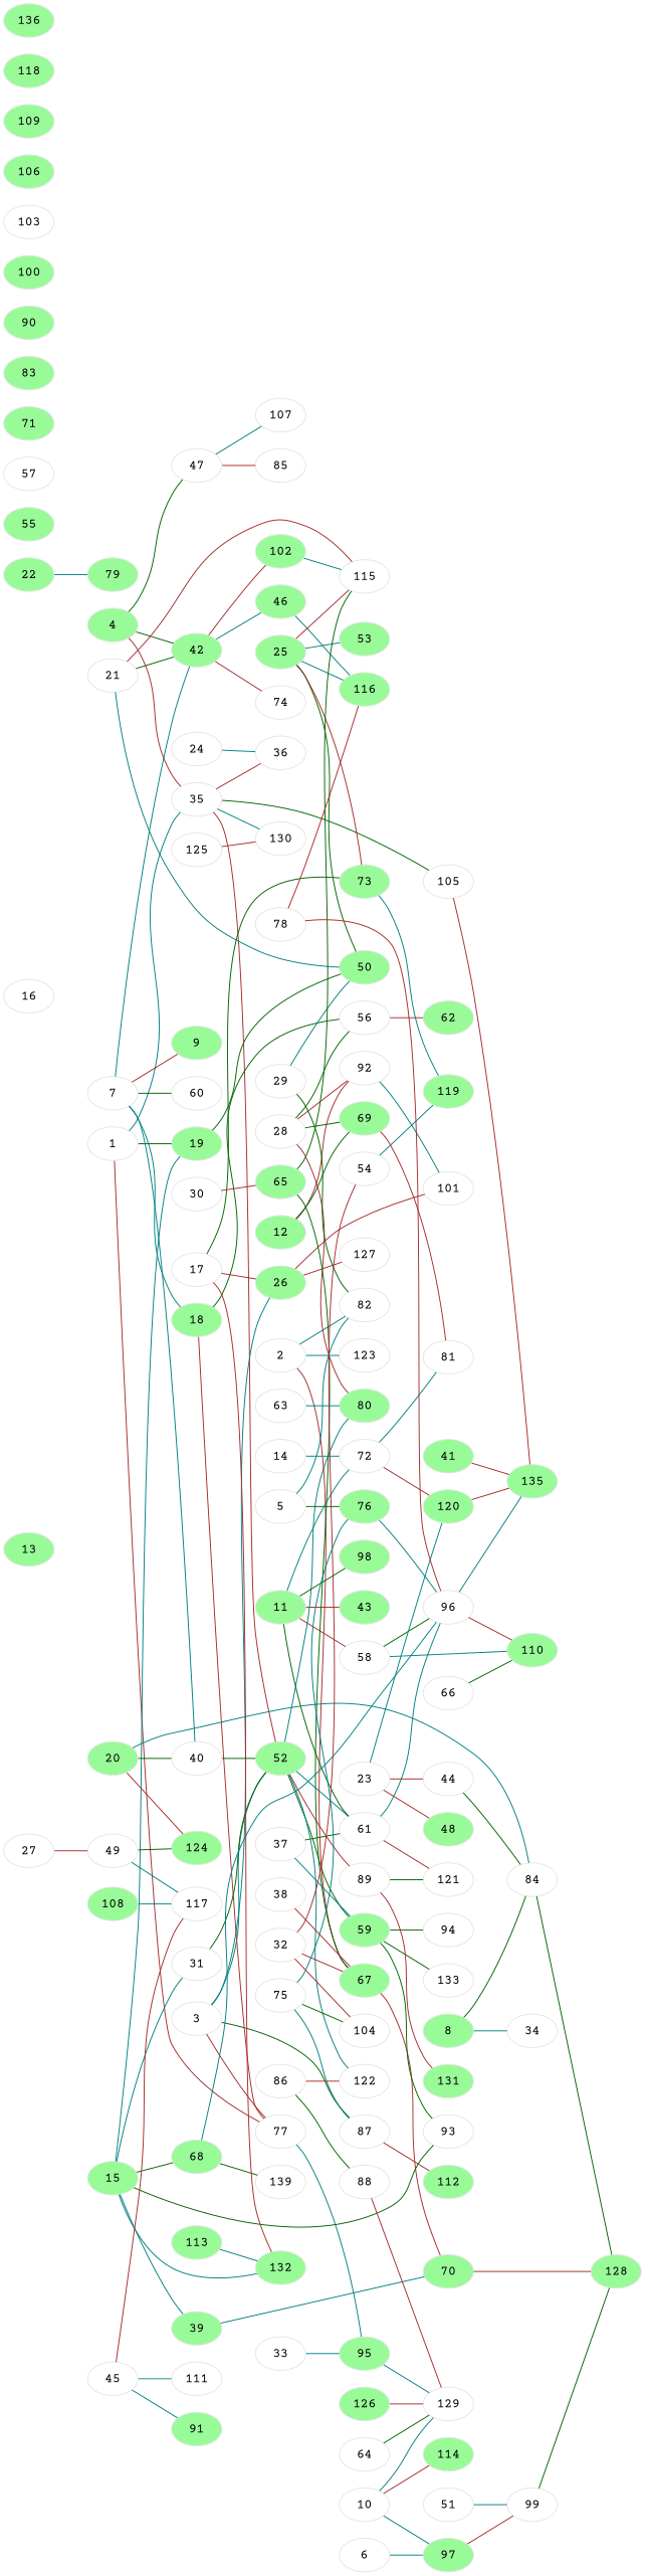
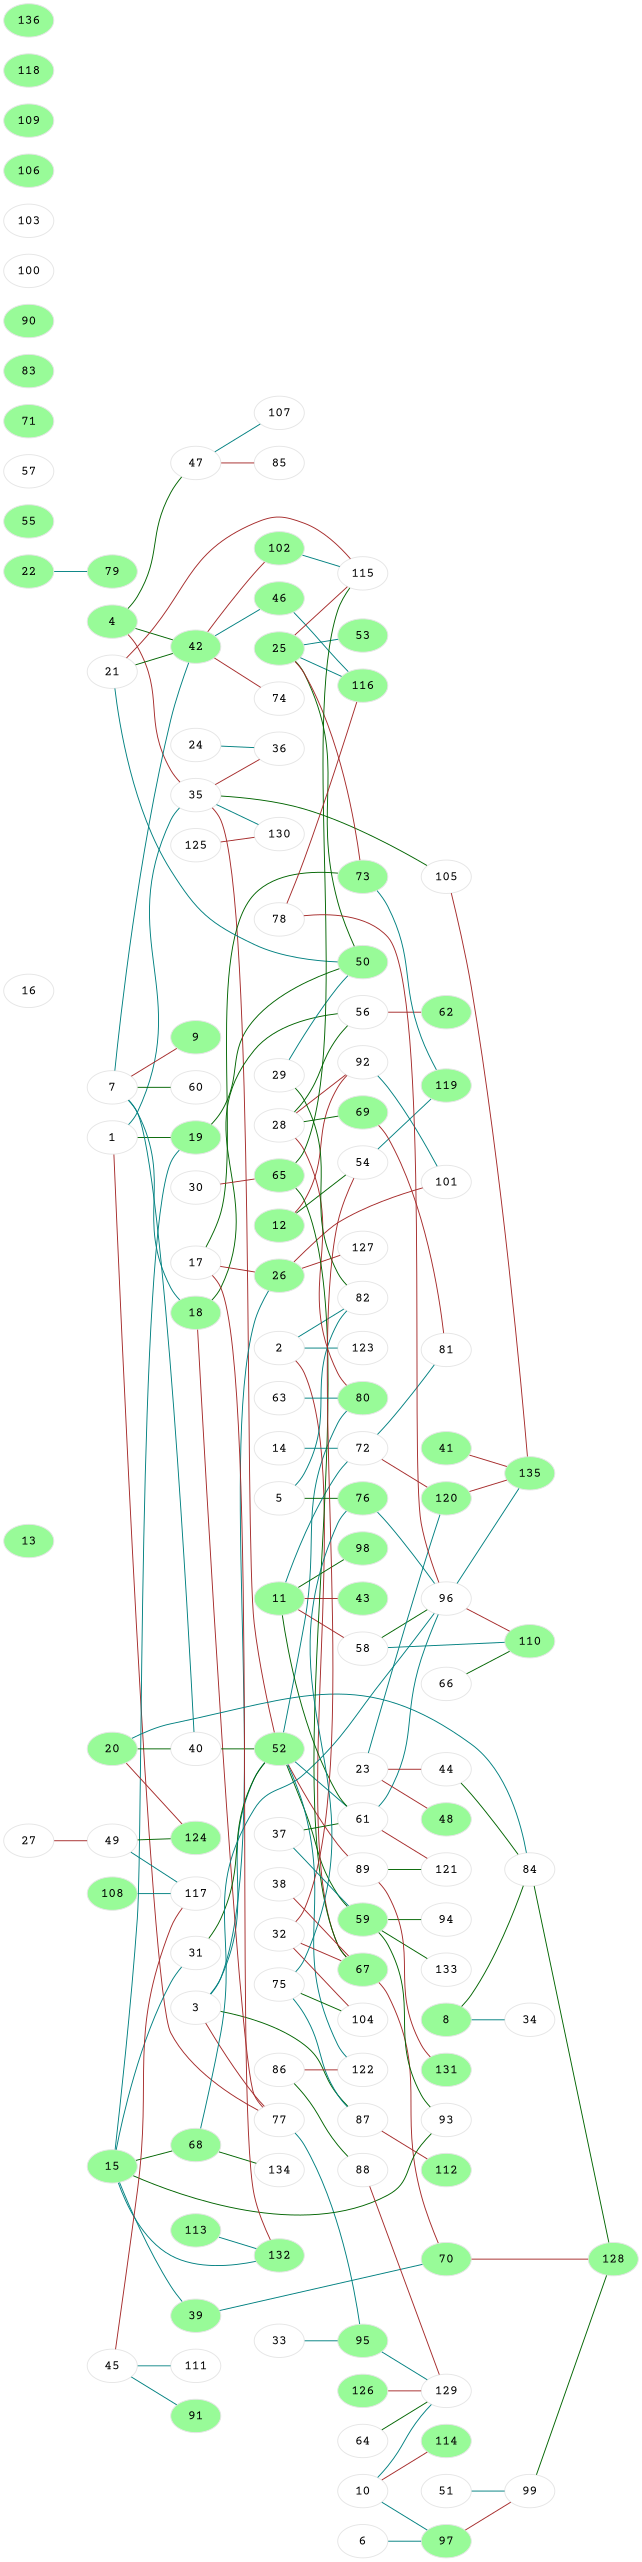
  graph {
    fontname="Courier Prime"
    rankdir=LR
    node [color=gray90 fillcolor=white fontname="Courier Prime" style=filled]
    edge [color=teal fontname="Courier Prime"]
    19 [fillcolor=palegreen]
    1
    35
    77
    50 [fillcolor=palegreen]
    52 [fillcolor=palegreen]
    36
    105
    130
    95 [fillcolor=palegreen]
    67 [fillcolor=palegreen]
    2
    82
    123
    70 [fillcolor=palegreen]
    3
    26 [fillcolor=palegreen]
    87
    101
    127
    61
    80 [fillcolor=palegreen]
    59 [fillcolor=palegreen]
    89
    122
    112 [fillcolor=palegreen]
    4 [fillcolor=palegreen]
    42 [fillcolor=palegreen]
    47
    46 [fillcolor=palegreen]
    74
    102 [fillcolor=palegreen]
    85
    107
    5
    76 [fillcolor=palegreen]
    96
    97 [fillcolor=palegreen]
    6
    99
    7
    9 [fillcolor=palegreen]
    18 [fillcolor=palegreen]
    40
    60
    56
    8 [fillcolor=palegreen]
    34
    84
    128 [fillcolor=palegreen]
    10
    114 [fillcolor=palegreen]
    129
    11 [fillcolor=palegreen]
    43 [fillcolor=palegreen]
    58
    72
    98 [fillcolor=palegreen]
    110 [fillcolor=palegreen]
    121
    120 [fillcolor=palegreen]
    81
    12 [fillcolor=palegreen]
    54
    92
    119 [fillcolor=palegreen]
    13 [fillcolor=palegreen]
    14
    15 [fillcolor=palegreen]
    31
    39 [fillcolor=palegreen]
    68 [fillcolor=palegreen]
    93
    132 [fillcolor=palegreen]
-   134 [label=139]
+   134
    16
    17
    73 [fillcolor=palegreen]
    62 [fillcolor=palegreen]
    20 [fillcolor=palegreen]
    124 [fillcolor=palegreen]
    21
    115
    25 [fillcolor=palegreen]
    53 [fillcolor=palegreen]
    116 [fillcolor=palegreen]
    22 [fillcolor=palegreen]
    79 [fillcolor=palegreen]
    23
    44
    48 [fillcolor=palegreen]
    135 [fillcolor=palegreen]
    24
    27
    49
    117
    28
    69 [fillcolor=palegreen]
    29
    65 [fillcolor=palegreen]
    30
    32
    104
    33
    37
    94
    133
    38
    41 [fillcolor=palegreen]
    91 [fillcolor=palegreen]
    45
    111
    51
    131 [fillcolor=palegreen]
    55 [fillcolor=palegreen]
    57
    63
    64
    66
    71 [fillcolor=palegreen]
    75
    78
    83 [fillcolor=palegreen]
    86
    88
    90 [fillcolor=palegreen]
-   100 [fillcolor=palegreen]
+   100
    103
    106 [fillcolor=palegreen]
    108 [fillcolor=palegreen]
    109 [fillcolor=palegreen]
    113 [fillcolor=palegreen]
    118 [fillcolor=palegreen]
    125
    126 [fillcolor=palegreen]
    136 [fillcolor=palegreen]
    19 -- 50 [color=darkgreen]
    1 -- 19 [color=darkgreen]
    1 -- 35
    1 -- 77 [color=brown]
    35 -- 52 [color=brown]
    35 -- 36 [color=brown]
    35 -- 105 [color=darkgreen]
    35 -- 130
    77 -- 95
    52 -- 61
    52 -- 80
    52 -- 59 [color=darkgreen]
    52 -- 89 [color=brown]
    52 -- 122
    105 -- 135 [color=brown]
    95 -- 129
    67 -- 70 [color=brown]
    2 -- 67 [color=brown]
    2 -- 82
    2 -- 123
    70 -- 128 [color=brown]
    3 -- 77 [color=brown]
    3 -- 52
    3 -- 26
    3 -- 87 [color=darkgreen]
    26 -- 101 [color=brown]
    26 -- 127 [color=brown]
    87 -- 112 [color=brown]
    61 -- 96
    61 -- 121 [color=brown]
    59 -- 93 [color=darkgreen]
    59 -- 94 [color=darkgreen]
    59 -- 133 [color=darkgreen]
    89 -- 121 [color=darkgreen]
    89 -- 131 [color=brown]
    4 -- 35 [color=brown]
    4 -- 42 [color=darkgreen]
    4 -- 47 [color=darkgreen]
    42 -- 46
    42 -- 74 [color=brown]
    42 -- 102 [color=brown]
    47 -- 85 [color=brown]
    47 -- 107
    46 -- 116
    102 -- 115
    5 -- 82
    5 -- 76 [color=darkgreen]
    76 -- 96
    96 -- 110 [color=brown]
    96 -- 135
    97 -- 99 [color=brown]
    6 -- 97
    99 -- 128 [color=darkgreen]
    7 -- 42
    7 -- 9 [color=brown]
    7 -- 18
    7 -- 40
    7 -- 60 [color=darkgreen]
    18 -- 77 [color=brown]
    18 -- 56 [color=darkgreen]
    40 -- 52 [color=darkgreen]
    56 -- 62 [color=brown]
    8 -- 34
    8 -- 84 [color=darkgreen]
    84 -- 128 [color=darkgreen]
    10 -- 97
    10 -- 114 [color=brown]
    10 -- 129
    11 -- 61 [color=darkgreen]
    11 -- 43 [color=brown]
    11 -- 58 [color=brown]
    11 -- 72
    11 -- 98 [color=darkgreen]
    58 -- 96 [color=darkgreen]
    58 -- 110
    72 -- 120 [color=brown]
    72 -- 81
    120 -- 135 [color=brown]
-   12 -- 69 [color=darkgreen]
+   12 -- 54 [color=darkgreen]
    12 -- 92 [color=brown]
    54 -- 119
    92 -- 101
    14 -- 72
    15 -- 19
    15 -- 31
    15 -- 39
    15 -- 68 [color=darkgreen]
    15 -- 93 [color=darkgreen]
    15 -- 132
    31 -- 52 [color=darkgreen]
    39 -- 70
    68 -- 96
    68 -- 134 [color=darkgreen]
    17 -- 26 [color=brown]
    17 -- 132 [color=brown]
    17 -- 73 [color=darkgreen]
    73 -- 119
    20 -- 40 [color=darkgreen]
    20 -- 84
    20 -- 124 [color=brown]
    21 -- 50
    21 -- 42 [color=darkgreen]
    21 -- 115 [color=brown]
    25 -- 50 [color=darkgreen]
    25 -- 73 [color=brown]
    25 -- 115 [color=brown]
    25 -- 53
    25 -- 116
    22 -- 79
    23 -- 120
    23 -- 44 [color=brown]
    23 -- 48 [color=brown]
    44 -- 84 [color=darkgreen]
    24 -- 36
    27 -- 49 [color=brown]
    49 -- 124 [color=darkgreen]
    49 -- 117
    28 -- 80 [color=brown]
    28 -- 56 [color=darkgreen]
    28 -- 92 [color=brown]
    28 -- 69 [color=darkgreen]
    69 -- 81 [color=brown]
    29 -- 50
    29 -- 82 [color=darkgreen]
    65 -- 67 [color=darkgreen]
    65 -- 115 [color=darkgreen]
    30 -- 65 [color=brown]
    32 -- 67 [color=brown]
    32 -- 54 [color=brown]
    32 -- 104 [color=brown]
    33 -- 95
    37 -- 61 [color=darkgreen]
    37 -- 59
    38 -- 67 [color=brown]
    41 -- 135 [color=brown]
    45 -- 117 [color=brown]
    45 -- 91
    45 -- 111
    51 -- 99
    63 -- 80
    64 -- 129 [color=darkgreen]
    66 -- 110 [color=darkgreen]
    75 -- 87
    75 -- 76
    75 -- 104 [color=darkgreen]
    78 -- 96 [color=brown]
    78 -- 116 [color=brown]
    86 -- 122 [color=brown]
    86 -- 88 [color=darkgreen]
    88 -- 129 [color=brown]
    108 -- 117
    113 -- 132
    125 -- 130 [color=brown]
    126 -- 129 [color=brown]
  }
